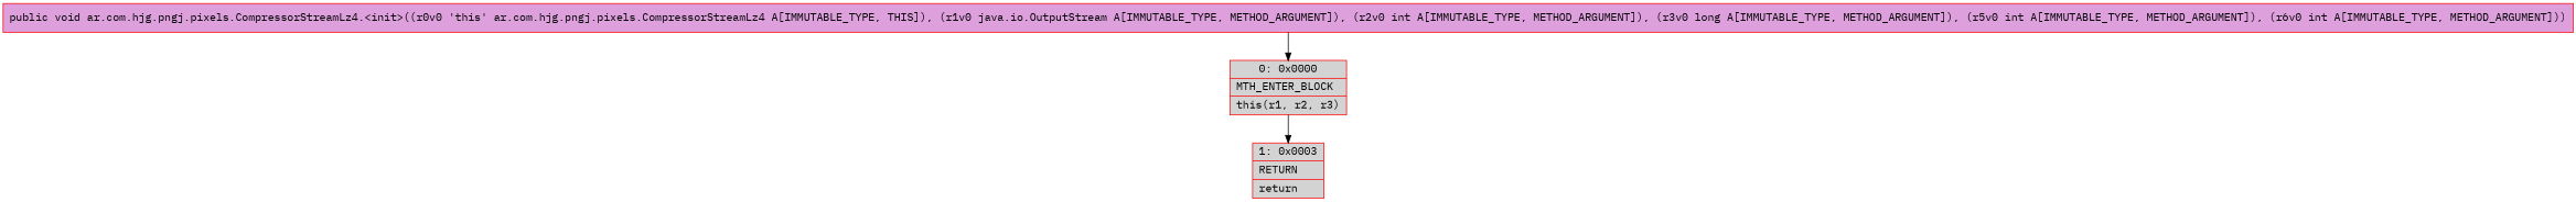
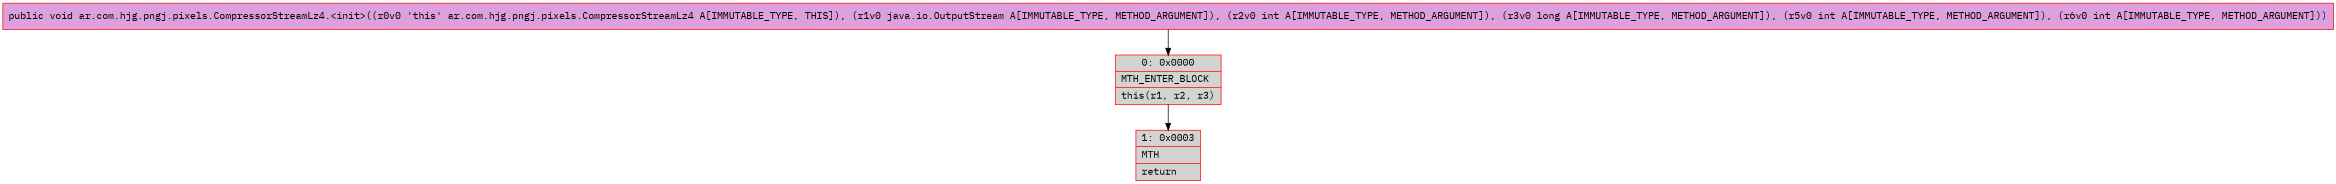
  digraph {
    fontname="IBM Plex Mono"
    node [shape=record style=filled fillcolor=lightgrey color=red fontname="IBM Plex Mono"]
    edge [fontname="IBM Plex Mono"]
    n1 [label="{0\:\ 0x0000|MTH_ENTER_BLOCK\l|this(r1, r2, r3)\l}"]
-   n2 [label="{1\:\ 0x0003|RETURN\l|return\l}"]
+   n2 [label="{1\:\ 0x0003|MTH\l|return\l}"]
    n3 [label="{public void ar.com.hjg.pngj.pixels.CompressorStreamLz4.\<init\>((r0v0 'this' ar.com.hjg.pngj.pixels.CompressorStreamLz4 A[IMMUTABLE_TYPE, THIS]), (r1v0 java.io.OutputStream A[IMMUTABLE_TYPE, METHOD_ARGUMENT]), (r2v0 int A[IMMUTABLE_TYPE, METHOD_ARGUMENT]), (r3v0 long A[IMMUTABLE_TYPE, METHOD_ARGUMENT]), (r5v0 int A[IMMUTABLE_TYPE, METHOD_ARGUMENT]), (r6v0 int A[IMMUTABLE_TYPE, METHOD_ARGUMENT])) }" fillcolor=plum]
    n1 -> n2
    n3 -> n1
  }
